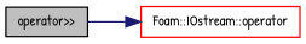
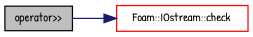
  digraph {
    rankdir=LR
    fontname="Patrick Hand"
    node [fontname="Patrick Hand" fontsize=10 shape=record]
    n1 [color=black fillcolor=grey75 fontcolor=black height=0.2 label="operator\>\>" style=filled width=0.4]
-   n2 [color=red height=0.2 label="Foam::IOstream::operator" width=0.4]
+   n2 [color=red height=0.2 label="Foam::IOstream::check" width=0.4]
    n1 -> n2 [color=midnightblue fontname="Patrick Hand" fontsize=10 labelfontname=Helvetica labelfontsize=10 style=solid]
  }
